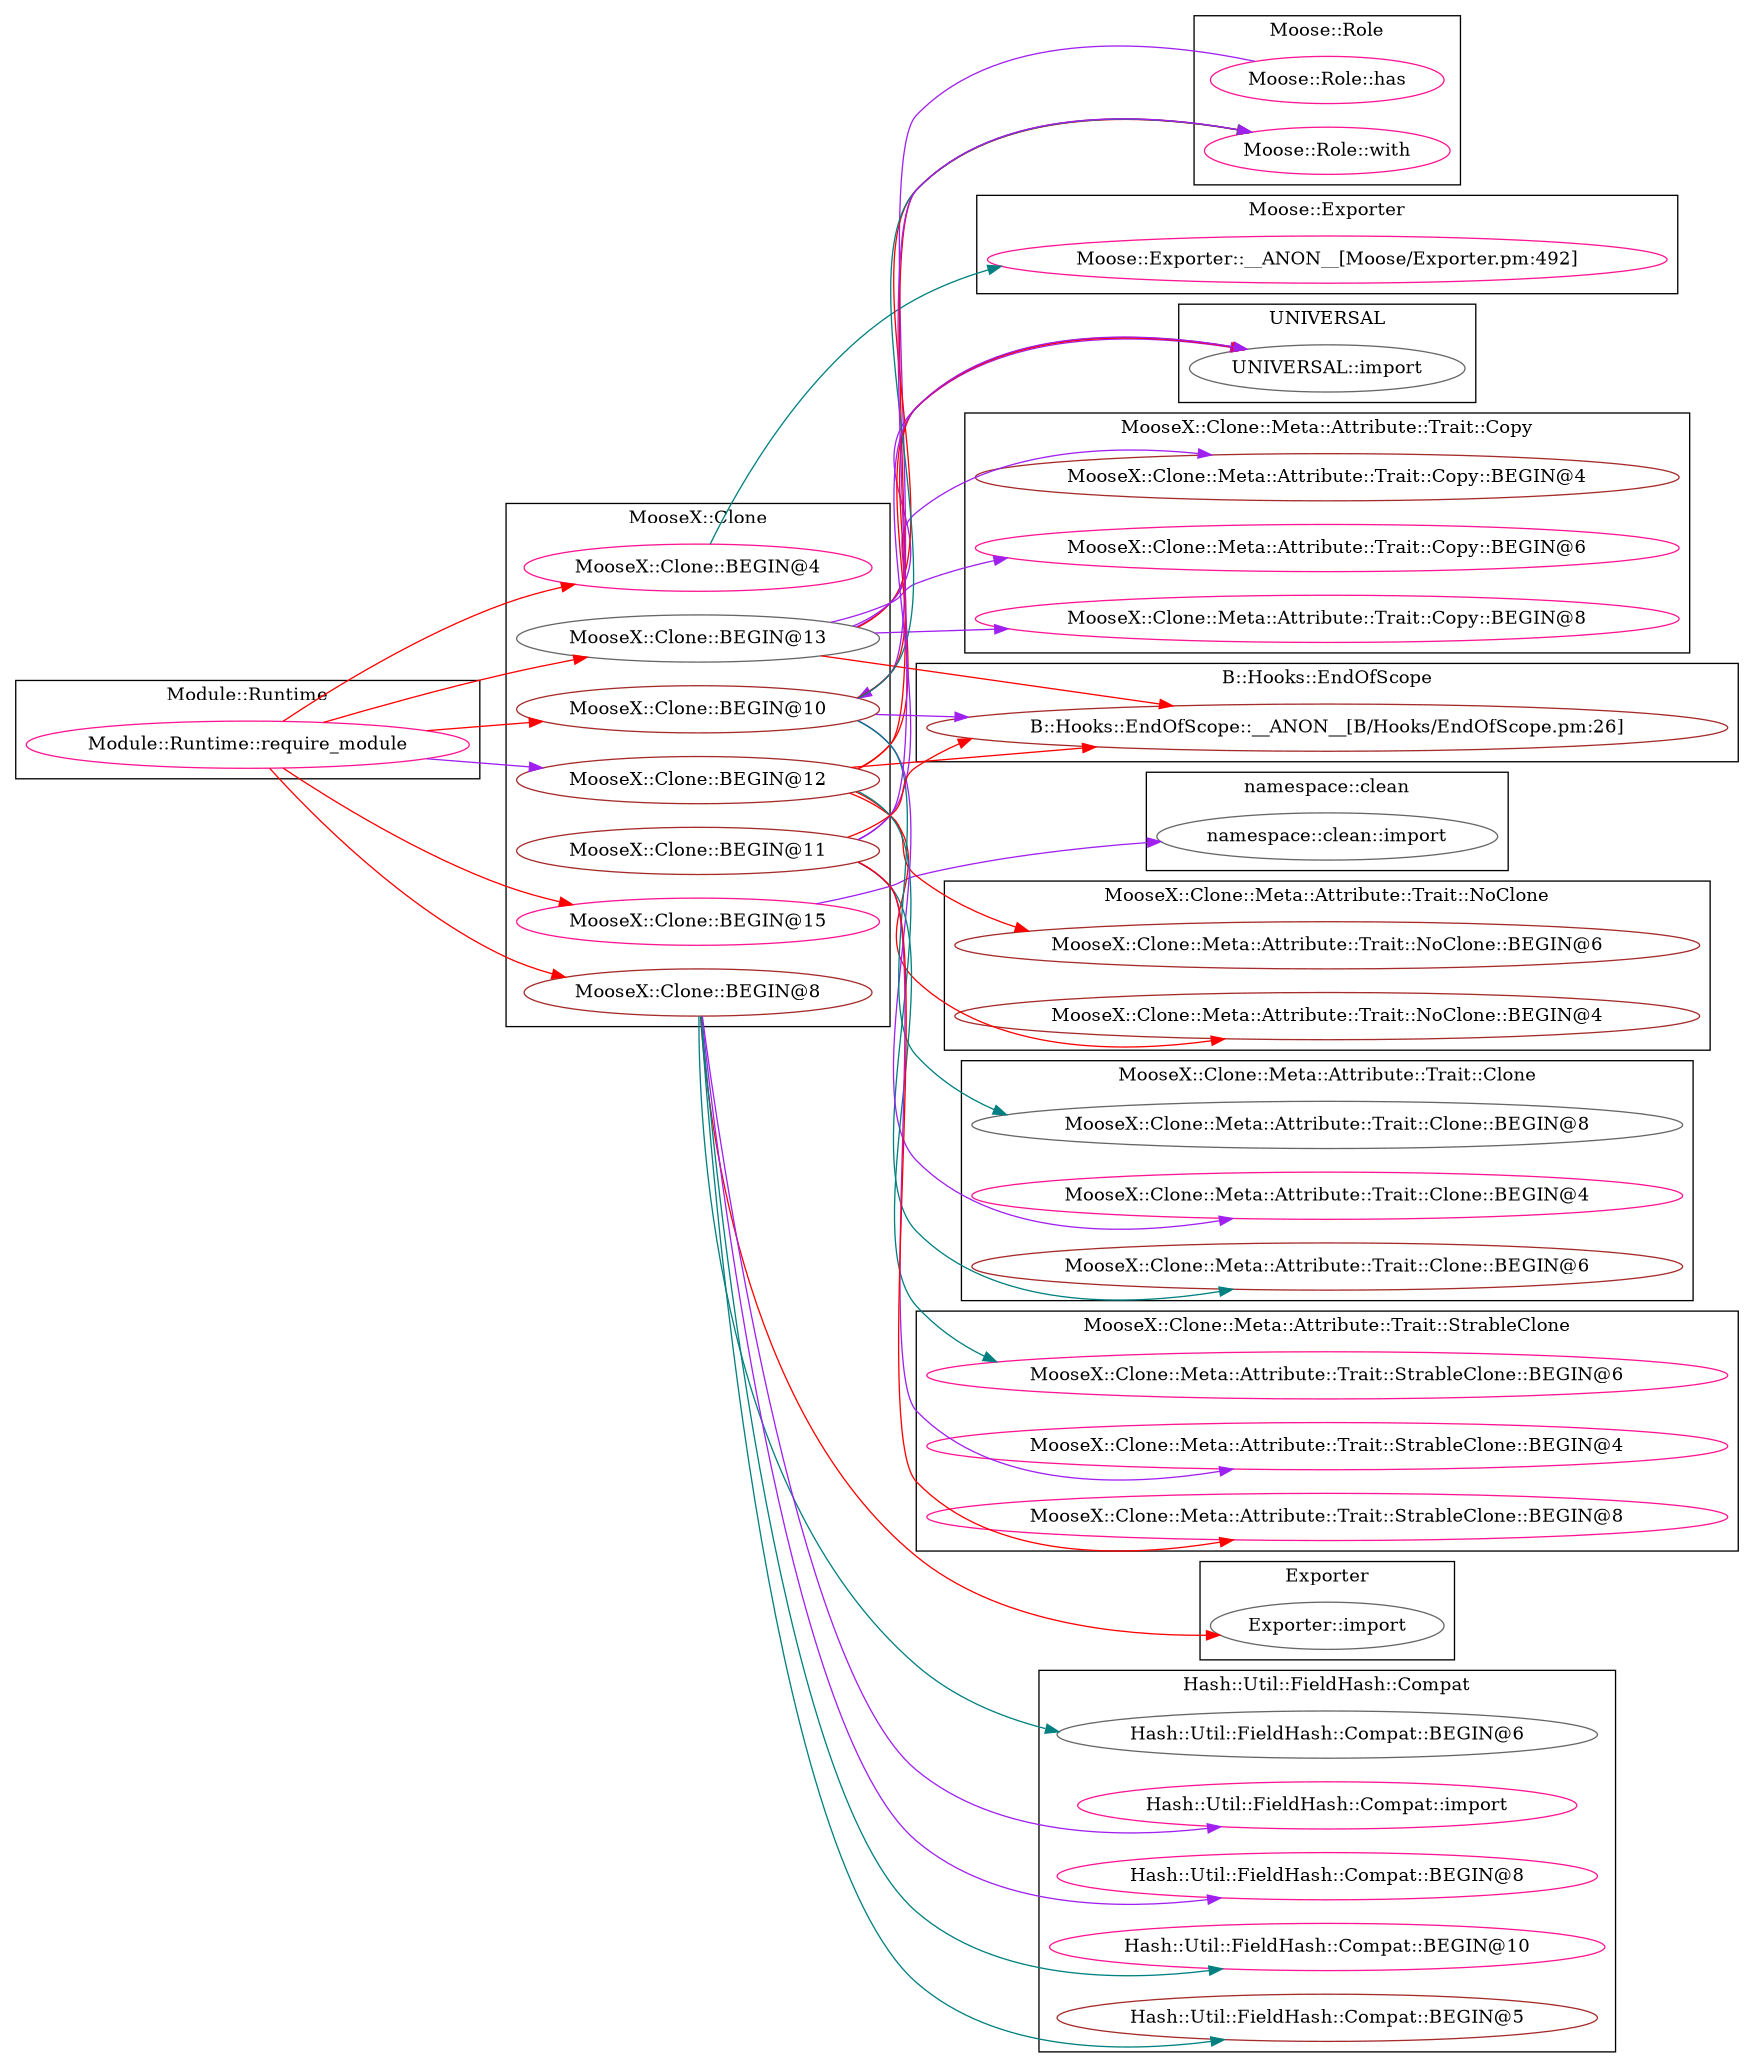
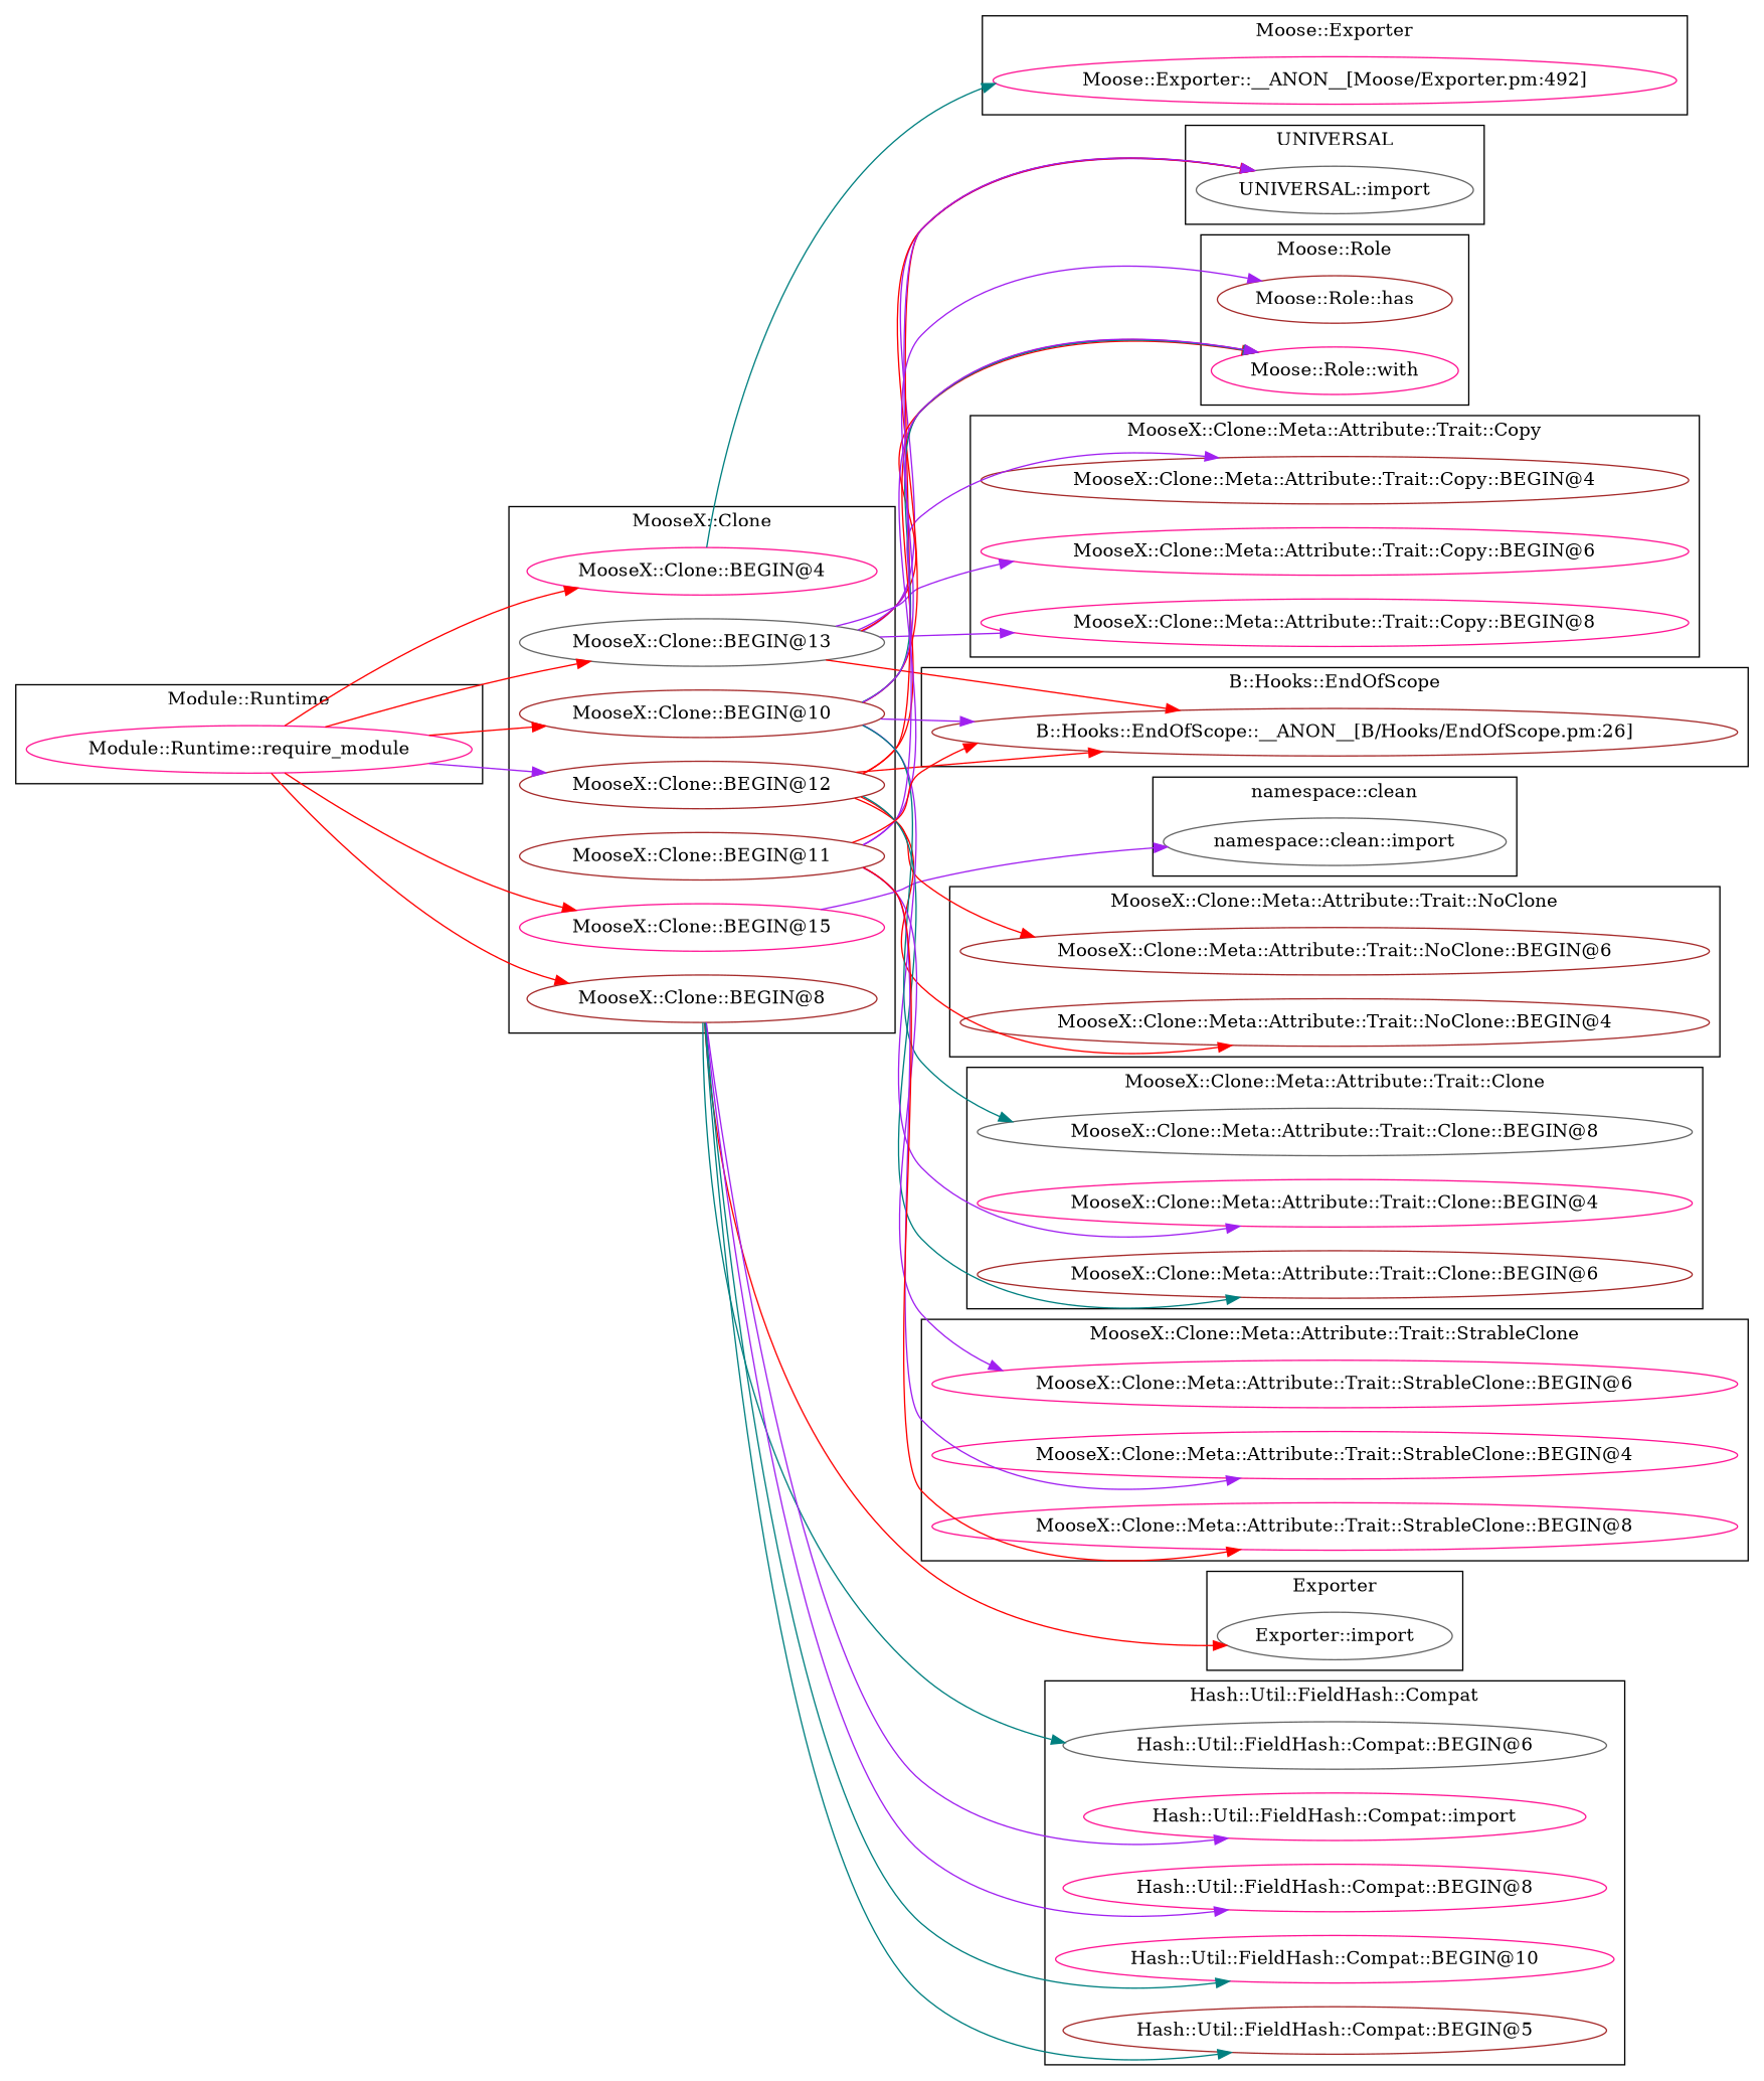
  digraph {
    rankdir=LR
    node [color=deeppink]
    edge [color=red]
    "namespace::clean::import" [color=gray40]
    "UNIVERSAL::import" [color=gray40]
    "Moose::Role::with"
-   "Moose::Role::has"
+   "Moose::Role::has" [color=brown]
    "MooseX::Clone::Meta::Attribute::Trait::StrableClone::BEGIN@6"
    "MooseX::Clone::Meta::Attribute::Trait::StrableClone::BEGIN@4"
    "MooseX::Clone::Meta::Attribute::Trait::StrableClone::BEGIN@8"
    "MooseX::Clone::Meta::Attribute::Trait::NoClone::BEGIN@4" [color=brown]
    "MooseX::Clone::Meta::Attribute::Trait::NoClone::BEGIN@6" [color=brown]
    "Module::Runtime::require_module"
    "Exporter::import" [color=gray40]
    "MooseX::Clone::Meta::Attribute::Trait::Clone::BEGIN@4"
    "MooseX::Clone::Meta::Attribute::Trait::Clone::BEGIN@8" [color=gray40]
    "MooseX::Clone::Meta::Attribute::Trait::Clone::BEGIN@6" [color=brown]
    "MooseX::Clone::BEGIN@4"
    "MooseX::Clone::BEGIN@13" [color=gray40]
    "MooseX::Clone::BEGIN@15"
    "MooseX::Clone::BEGIN@12" [color=brown]
    "MooseX::Clone::BEGIN@10" [color=brown]
    "MooseX::Clone::BEGIN@11" [color=brown]
    "MooseX::Clone::BEGIN@8" [color=brown]
    "Hash::Util::FieldHash::Compat::BEGIN@5" [color=brown]
    "Hash::Util::FieldHash::Compat::BEGIN@6" [color=gray40]
    "Hash::Util::FieldHash::Compat::import"
    "Hash::Util::FieldHash::Compat::BEGIN@8"
    "Hash::Util::FieldHash::Compat::BEGIN@10"
    "MooseX::Clone::Meta::Attribute::Trait::Copy::BEGIN@4" [color=brown]
    "MooseX::Clone::Meta::Attribute::Trait::Copy::BEGIN@6"
    "MooseX::Clone::Meta::Attribute::Trait::Copy::BEGIN@8"
    "Moose::Exporter::__ANON__[Moose/Exporter.pm:492]"
    "B::Hooks::EndOfScope::__ANON__[B/Hooks/EndOfScope.pm:26]" [color=brown]
    subgraph cluster_1 {
      label="namespace::clean"
      "namespace::clean::import"
    }
    subgraph cluster_2 {
      label=UNIVERSAL
      "UNIVERSAL::import"
    }
    subgraph cluster_3 {
      label="Moose::Role"
      "Moose::Role::with"
      "Moose::Role::has"
    }
    subgraph cluster_4 {
      label="MooseX::Clone::Meta::Attribute::Trait::StrableClone"
      "MooseX::Clone::Meta::Attribute::Trait::StrableClone::BEGIN@6"
      "MooseX::Clone::Meta::Attribute::Trait::StrableClone::BEGIN@4"
      "MooseX::Clone::Meta::Attribute::Trait::StrableClone::BEGIN@8"
    }
    subgraph cluster_5 {
      label="MooseX::Clone::Meta::Attribute::Trait::NoClone"
      "MooseX::Clone::Meta::Attribute::Trait::NoClone::BEGIN@4"
      "MooseX::Clone::Meta::Attribute::Trait::NoClone::BEGIN@6"
    }
    subgraph cluster_6 {
      label="Module::Runtime"
      "Module::Runtime::require_module"
    }
    subgraph cluster_7 {
      label=Exporter
      "Exporter::import"
    }
    subgraph cluster_8 {
      label="MooseX::Clone::Meta::Attribute::Trait::Clone"
      "MooseX::Clone::Meta::Attribute::Trait::Clone::BEGIN@4"
      "MooseX::Clone::Meta::Attribute::Trait::Clone::BEGIN@8"
      "MooseX::Clone::Meta::Attribute::Trait::Clone::BEGIN@6"
    }
    subgraph cluster_9 {
      label="MooseX::Clone"
      "MooseX::Clone::BEGIN@4"
      "MooseX::Clone::BEGIN@13"
      "MooseX::Clone::BEGIN@15"
      "MooseX::Clone::BEGIN@12"
      "MooseX::Clone::BEGIN@10"
      "MooseX::Clone::BEGIN@11"
      "MooseX::Clone::BEGIN@8"
    }
    subgraph cluster_10 {
      label="Hash::Util::FieldHash::Compat"
      "Hash::Util::FieldHash::Compat::BEGIN@5"
      "Hash::Util::FieldHash::Compat::BEGIN@6"
      "Hash::Util::FieldHash::Compat::import"
      "Hash::Util::FieldHash::Compat::BEGIN@8"
      "Hash::Util::FieldHash::Compat::BEGIN@10"
    }
    subgraph cluster_11 {
      label="MooseX::Clone::Meta::Attribute::Trait::Copy"
      "MooseX::Clone::Meta::Attribute::Trait::Copy::BEGIN@4"
      "MooseX::Clone::Meta::Attribute::Trait::Copy::BEGIN@6"
      "MooseX::Clone::Meta::Attribute::Trait::Copy::BEGIN@8"
    }
    subgraph cluster_12 {
      label="Moose::Exporter"
      "Moose::Exporter::__ANON__[Moose/Exporter.pm:492]"
    }
    subgraph cluster_13 {
      label="B::Hooks::EndOfScope"
      "B::Hooks::EndOfScope::__ANON__[B/Hooks/EndOfScope.pm:26]"
    }
    "Module::Runtime::require_module" -> "MooseX::Clone::BEGIN@4"
    "Module::Runtime::require_module" -> "MooseX::Clone::BEGIN@13"
    "Module::Runtime::require_module" -> "MooseX::Clone::BEGIN@15"
    "Module::Runtime::require_module" -> "MooseX::Clone::BEGIN@12" [color=purple]
    "Module::Runtime::require_module" -> "MooseX::Clone::BEGIN@10"
    "Module::Runtime::require_module" -> "MooseX::Clone::BEGIN@8"
    "MooseX::Clone::BEGIN@4" -> "Moose::Exporter::__ANON__[Moose/Exporter.pm:492]" [color=teal]
    "MooseX::Clone::BEGIN@13" -> "UNIVERSAL::import" [color=purple]
    "MooseX::Clone::BEGIN@13" -> "Moose::Role::with"
    "MooseX::Clone::BEGIN@13" -> "MooseX::Clone::Meta::Attribute::Trait::Copy::BEGIN@4" [color=purple]
    "MooseX::Clone::BEGIN@13" -> "MooseX::Clone::Meta::Attribute::Trait::Copy::BEGIN@6" [color=purple]
    "MooseX::Clone::BEGIN@13" -> "MooseX::Clone::Meta::Attribute::Trait::Copy::BEGIN@8" [color=purple]
    "MooseX::Clone::BEGIN@13" -> "B::Hooks::EndOfScope::__ANON__[B/Hooks/EndOfScope.pm:26]"
    "MooseX::Clone::BEGIN@15" -> "namespace::clean::import" [color=purple]
    "MooseX::Clone::BEGIN@12" -> "UNIVERSAL::import"
    "MooseX::Clone::BEGIN@12" -> "Moose::Role::with"
    "MooseX::Clone::BEGIN@12" -> "MooseX::Clone::Meta::Attribute::Trait::NoClone::BEGIN@4"
    "MooseX::Clone::BEGIN@12" -> "MooseX::Clone::Meta::Attribute::Trait::NoClone::BEGIN@6"
    "MooseX::Clone::BEGIN@12" -> "MooseX::Clone::Meta::Attribute::Trait::Clone::BEGIN@6" [color=teal]
    "MooseX::Clone::BEGIN@12" -> "B::Hooks::EndOfScope::__ANON__[B/Hooks/EndOfScope.pm:26]"
    "MooseX::Clone::BEGIN@10" -> "UNIVERSAL::import"
    "MooseX::Clone::BEGIN@10" -> "Moose::Role::with" [color=teal]
-   "Moose::Role::has" -> "MooseX::Clone::BEGIN@10" [color=purple]
+   "MooseX::Clone::BEGIN@10" -> "Moose::Role::has" [color=purple]
    "MooseX::Clone::BEGIN@10" -> "MooseX::Clone::Meta::Attribute::Trait::Clone::BEGIN@4" [color=purple]
    "MooseX::Clone::BEGIN@10" -> "MooseX::Clone::Meta::Attribute::Trait::Clone::BEGIN@8" [color=teal]
    "MooseX::Clone::BEGIN@10" -> "B::Hooks::EndOfScope::__ANON__[B/Hooks/EndOfScope.pm:26]" [color=purple]
    "MooseX::Clone::BEGIN@11" -> "UNIVERSAL::import" [color=purple]
    "MooseX::Clone::BEGIN@11" -> "Moose::Role::with" [color=purple]
-   "MooseX::Clone::BEGIN@11" -> "MooseX::Clone::Meta::Attribute::Trait::StrableClone::BEGIN@6" [color=teal]
+   "MooseX::Clone::BEGIN@11" -> "MooseX::Clone::Meta::Attribute::Trait::StrableClone::BEGIN@6" [color=purple]
    "MooseX::Clone::BEGIN@11" -> "MooseX::Clone::Meta::Attribute::Trait::StrableClone::BEGIN@4" [color=purple]
    "MooseX::Clone::BEGIN@11" -> "MooseX::Clone::Meta::Attribute::Trait::StrableClone::BEGIN@8"
    "MooseX::Clone::BEGIN@11" -> "B::Hooks::EndOfScope::__ANON__[B/Hooks/EndOfScope.pm:26]"
    "MooseX::Clone::BEGIN@8" -> "Exporter::import"
    "MooseX::Clone::BEGIN@8" -> "Hash::Util::FieldHash::Compat::BEGIN@5" [color=teal]
    "MooseX::Clone::BEGIN@8" -> "Hash::Util::FieldHash::Compat::BEGIN@6" [color=teal]
    "MooseX::Clone::BEGIN@8" -> "Hash::Util::FieldHash::Compat::import" [color=purple]
    "MooseX::Clone::BEGIN@8" -> "Hash::Util::FieldHash::Compat::BEGIN@8" [color=purple]
    "MooseX::Clone::BEGIN@8" -> "Hash::Util::FieldHash::Compat::BEGIN@10" [color=teal]
  }
